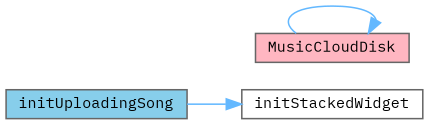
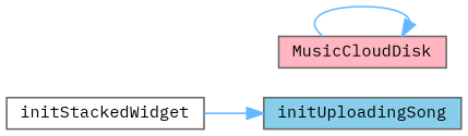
  digraph {
    fontname="IBM Plex Mono"
    rankdir=RL
    node [color=grey40 fontname="IBM Plex Mono" fontsize=10 shape=box style=filled]
    edge [color=steelblue1 dir=back fontname="IBM Plex Mono" fontsize=10 labelfontname=Helvetica labelfontsize=10 style=solid]
    n1 [color=gray40 fillcolor=skyblue fontcolor=black height=0.2 label=initUploadingSong width=0.4]
    n2 [fillcolor=white height=0.2 label=initStackedWidget width=0.4]
    n3 [fillcolor=lightpink height=0.2 label=MusicCloudDisk width=0.4]
-   n2 -> n1
+   n1 -> n2
    n3 -> n3
  }
